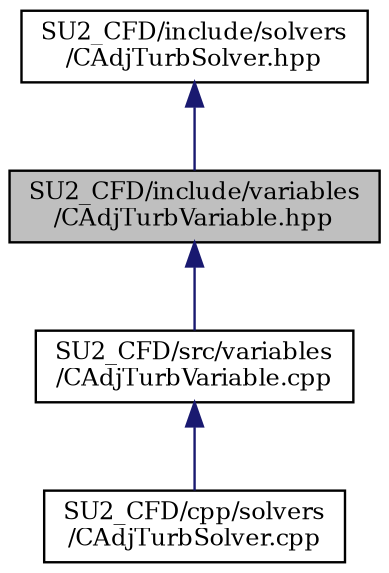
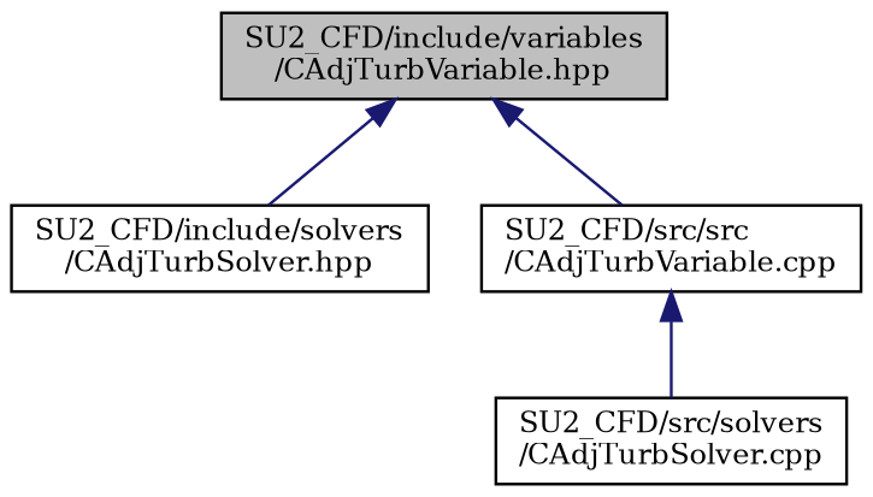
  digraph {
    fontname="DejaVu Serif"
    node [color=black fillcolor=white fontname="DejaVu Serif" fontsize=10 shape=record style=filled]
    edge [color=midnightblue dir=back fontname="DejaVu Serif" fontsize=10 labelfontname=Helvetica labelfontsize=10 style=solid]
    n1 [fillcolor=grey75 fontcolor=black height=0.2 label="SU2_CFD/include/variables\l/CAdjTurbVariable.hpp" width=0.4]
    n2 [height=0.2 label="SU2_CFD/include/solvers\l/CAdjTurbSolver.hpp" width=0.4]
-   n3 [height=0.2 label="SU2_CFD/src/variables\l/CAdjTurbVariable.cpp" width=0.4]
-   n4 [height=0.2 label="SU2_CFD/cpp/solvers\l/CAdjTurbSolver.cpp" width=0.4]
-   n2 -> n1
+   n3 [height=0.2 label="SU2_CFD/src/src\l/CAdjTurbVariable.cpp" width=0.4]
+   n4 [height=0.2 label="SU2_CFD/src/solvers\l/CAdjTurbSolver.cpp" width=0.4]
+   n1 -> n2
    n1 -> n3
    n3 -> n4
  }
